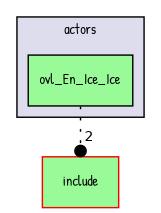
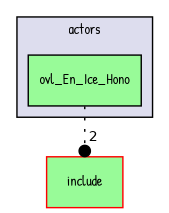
  digraph {
    compound=true
    fontname="Patrick Hand"
    node [fillcolor=palegreen fontname="Patrick Hand" fontsize=10 shape=box style=filled]
-   n1 [label=ovl_En_Ice_Ice pencolor=black]
+   n1 [label=ovl_En_Ice_Hono pencolor=black]
    n2 [color=red label=include]
    subgraph cluster_1 {
      bgcolor="#ddddee"
      fontsize=10
      label=actors
      pencolor=black
      n1
    }
    n1 -> n2 [headlabel=2 labeldistance=1.5 labelfontname=Helvetica labelfontsize=10 style=dotted arrowhead=dot fontname="Patrick Hand"]
  }
